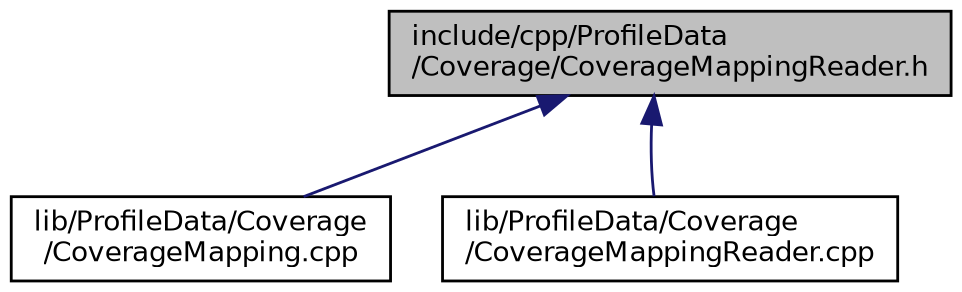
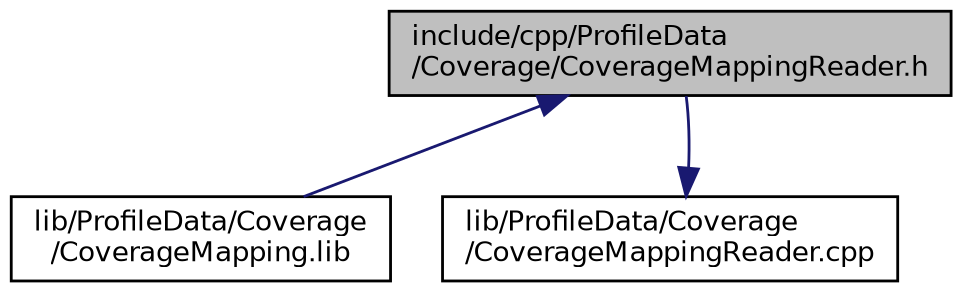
  digraph {
    node [color=black fontname=Helvetica fontsize=10 shape=box]
    edge [color=midnightblue dir=back fontname=Helvetica fontsize=10 labelfontname=Helvetica labelfontsize=10 style=solid]
    n1 [fillcolor=grey75 fontcolor=black height=0.2 label="include/cpp/ProfileData\l/Coverage/CoverageMappingReader.h" style=filled width=0.4]
-   n2 [height=0.2 label="lib/ProfileData/Coverage\l/CoverageMapping.cpp" width=0.4]
+   n2 [height=0.2 label="lib/ProfileData/Coverage\l/CoverageMapping.lib" width=0.4]
    n3 [height=0.2 label="lib/ProfileData/Coverage\l/CoverageMappingReader.cpp" width=0.4]
    n1 -> n2
-   n1 -> n3
+   n3 -> n1
  }
